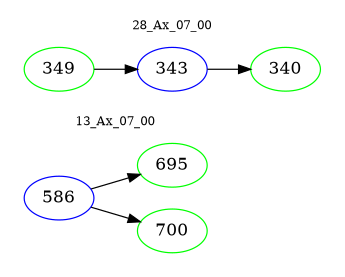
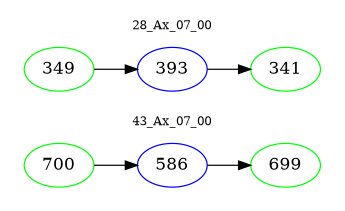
  digraph {
    rankdir=LR
    node [color=green]
    edge [color=black]
    n1 [label=700]
    n2 [color=blue label=586]
-   n3 [label=695]
+   n3 [label=699]
    n4 [label=349]
-   n5 [color=blue label=343]
-   n6 [label=340]
+   n5 [color=blue label=393]
+   n6 [label=341]
    subgraph cluster_1 {
      color=white
      fontsize=10
-     label="13_Ax_07_00"
+     label="43_Ax_07_00"
      n1
      n2
      n3
    }
    subgraph cluster_2 {
      color=white
      fontsize=10
      label="28_Ax_07_00"
      n4
      n5
      n6
    }
-   n2 -> n1
+   n1 -> n2
    n2 -> n3
    n4 -> n5
    n5 -> n6
  }
